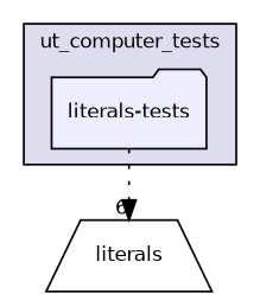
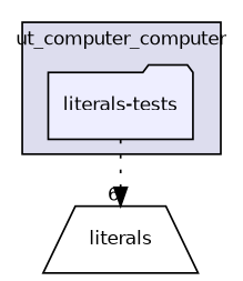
  digraph {
    compound=true
    node [fontname=Helvetica fontsize=10]
    n1 [fillcolor="#eeeeff" label="literals-tests" pencolor=black shape=folder style=filled]
    n2 [label=literals shape=trapezium]
    subgraph cluster_1 {
      bgcolor="#ddddee"
      fontname=Helvetica
      fontsize=10
-     label=ut_computer_tests
+     label=ut_computer_computer
      pencolor=black
      n1
    }
    n1 -> n2 [headlabel=6 labeldistance=1.5 labelfontname=Helvetica labelfontsize=10 style=dotted]
  }
